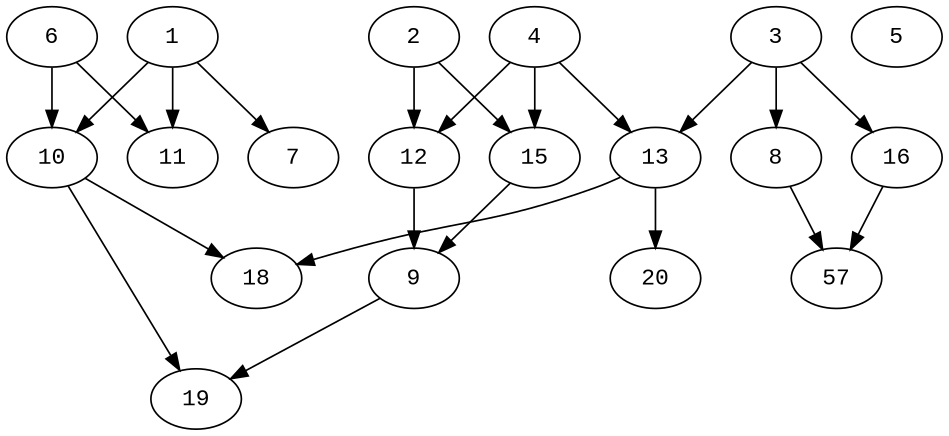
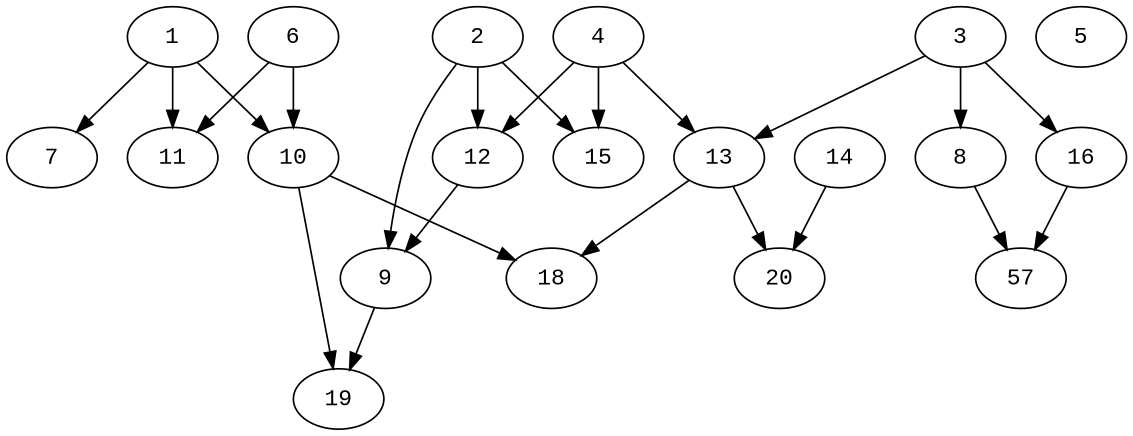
  digraph {
    fontname="Liberation Mono"
    node [alpha=0.14 fontname="Liberation Mono"]
    edge [fontname="Liberation Mono"]
    1 [alpha=0.19 expect_size=28081152]
    7 [alpha=0.12 expect_size=13058048]
    10 [alpha=0.09 expect_size=6382592]
    11 [alpha=0.07 expect_size=43042816]
    19 [alpha=0.12 expect_size=35389440]
    18 [expect_size=20354048]
    2 [alpha=0.15 expect_size=9227264]
    9 [alpha=0.13 expect_size=12853248]
    12 [alpha=0.03 expect_size=39578624]
    15 [expect_size=10468352]
    3 [expect_size=49037312]
    8 [alpha=0.06 expect_size=33149952]
    13 [alpha=0.16 expect_size=27320320]
    16 [alpha=0.06 expect_size=26016768]
    n15 [alpha=0.15 expect_size=38762496 label=57]
    20 [alpha=0.15 expect_size=18394112]
    4 [alpha=0.19 expect_size=40108032]
+   14 [alpha=0.04 expect_size=12594176]
    5 [alpha=0.07 expect_size=7657472]
    6 [alpha=0.05 expect_size=49684480]
    1 -> 7
    1 -> 10
    1 -> 11
    10 -> 19
    10 -> 18
-   15 -> 9
+   2 -> 9
    2 -> 12
    2 -> 15
    9 -> 19
    12 -> 9
    3 -> 8
    3 -> 13
    3 -> 16
    8 -> n15
    13 -> 18
    13 -> 20
    16 -> n15
    4 -> 12
    4 -> 15
    4 -> 13
+   14 -> 20
    6 -> 10
    6 -> 11
  }
